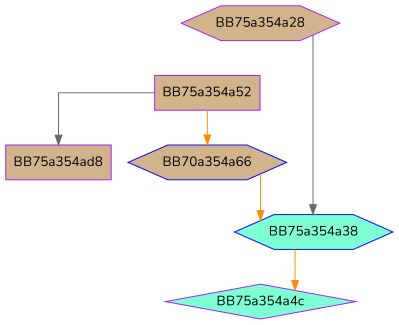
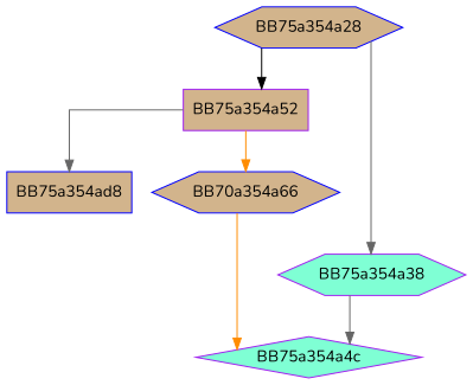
  digraph {
    fontname=Nunito
    splines=ortho
    node [color=purple fillcolor=tan fontname=Nunito shape=hexagon style=filled]
    edge [color=darkorange fontname=Nunito]
    BB75a354a52 [shape=box]
-   BB75a354a28
-   BB75a354a38 [color=blue fillcolor=aquamarine]
-   BB75a354ad8 [shape=box]
+   BB75a354a28 [color=blue]
+   BB75a354a38 [fillcolor=aquamarine]
+   BB75a354ad8 [color=blue shape=box]
    n5 [color=blue label=BB70a354a66]
    BB75a354a4c [fillcolor=aquamarine shape=diamond]
    BB75a354a52 -> BB75a354ad8 [color=gray40]
    BB75a354a52 -> n5
+   BB75a354a28 -> BB75a354a52 [color=black]
    BB75a354a28 -> BB75a354a38 [color=gray40]
-   BB75a354a38 -> BB75a354a4c
-   n5 -> BB75a354a38
+   BB75a354a38 -> BB75a354a4c [color=gray40]
+   n5 -> BB75a354a4c
  }
